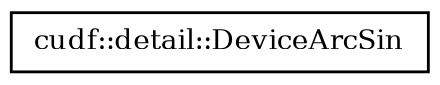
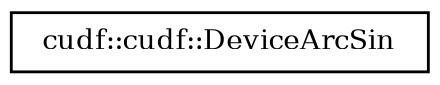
  digraph {
    rankdir=LR
    fontname="DejaVu Serif"
-   n1 [color=black fillcolor=white fontname="DejaVu Serif" fontsize=10 height=0.2 label="cudf::detail::DeviceArcSin" shape=record style=filled width=0.4]
+   n1 [color=black fillcolor=white fontname="DejaVu Serif" fontsize=10 height=0.2 label="cudf::cudf::DeviceArcSin" shape=record style=filled width=0.4]
  }
